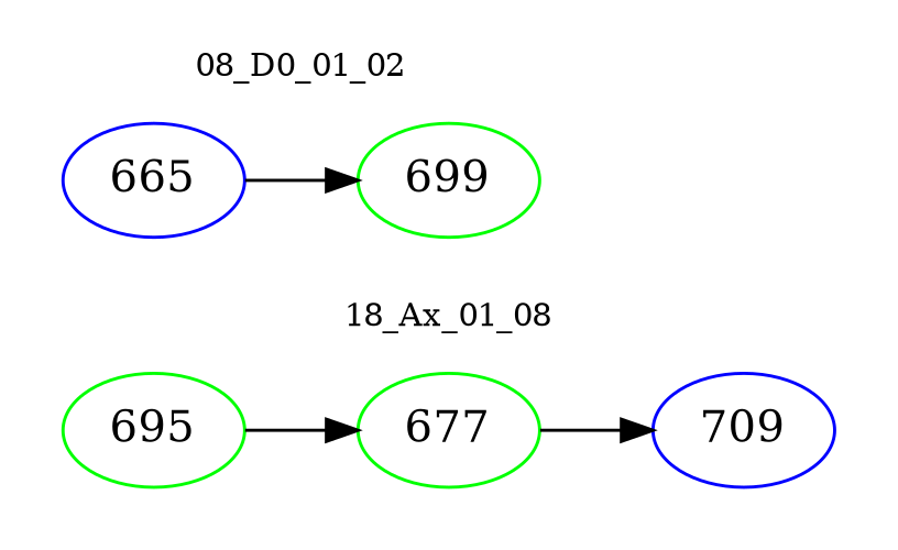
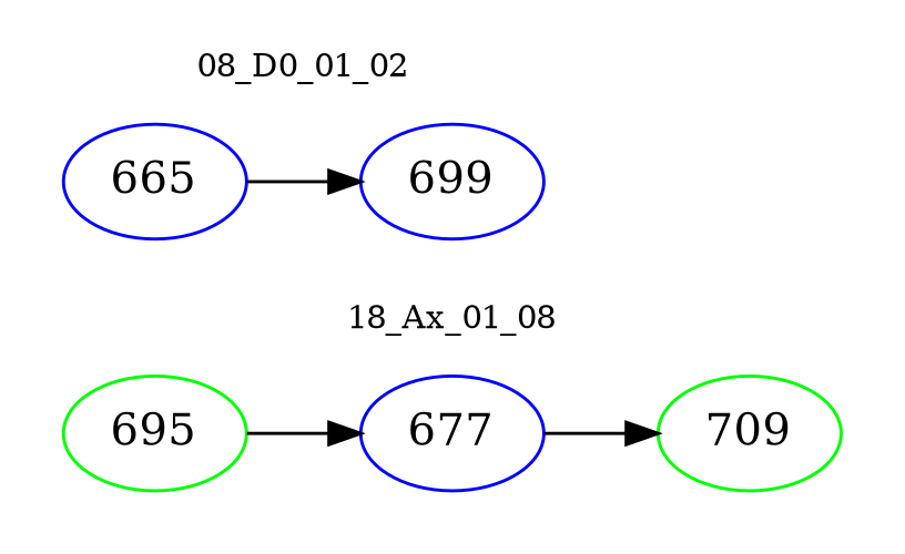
  digraph {
    rankdir=LR
    node [color=green]
    edge [color=black]
    n1 [label=695]
-   n2 [label=677]
-   n3 [color=blue label=709]
+   n2 [color=blue label=677]
+   n3 [label=709]
    n4 [color=blue label=665]
-   n5 [label=699]
+   n5 [color=blue label=699]
    subgraph cluster_1 {
      color=white
      fontsize=10
      label="18_Ax_01_08"
      n1
      n2
      n3
    }
    subgraph cluster_2 {
      color=white
      fontsize=10
      label="08_D0_01_02"
      n4
      n5
    }
    n1 -> n2
    n2 -> n3
    n4 -> n5
  }
